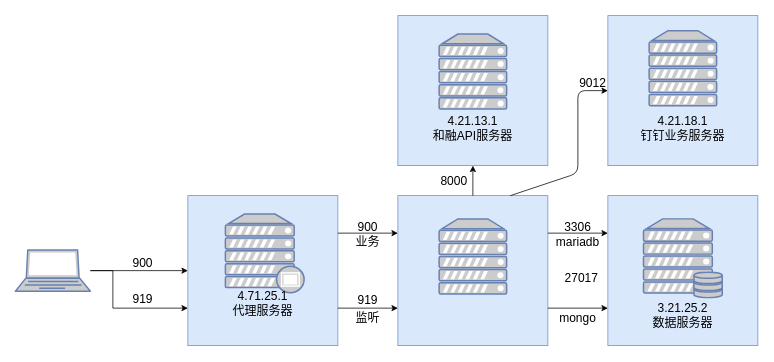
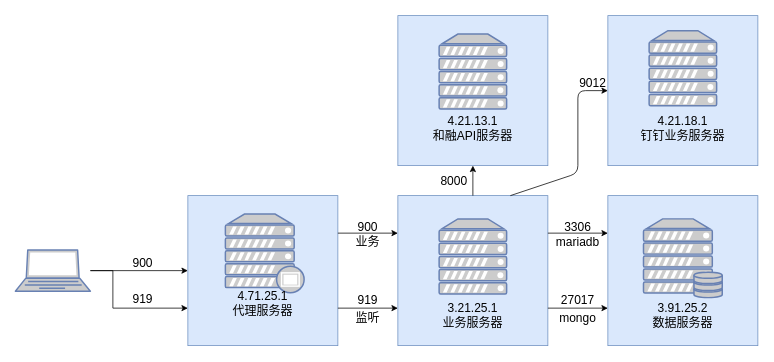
  <mxCell id="0" />
  <mxCell id="1" parent="0" />
  <mxCell id="2" value="" style="whiteSpace=wrap;html=1;aspect=fixed;fontSize=16;fillColor=#dae8fc;strokeColor=#6c8ebf;" parent="1" vertex="1"><mxGeometry x="810" y="20" width="200" height="200" as="geometry" /></mxCell>
  <mxCell id="3" value="" style="whiteSpace=wrap;html=1;aspect=fixed;fontSize=16;fillColor=#dae8fc;strokeColor=#6c8ebf;" parent="1" vertex="1"><mxGeometry x="810" y="260" width="200" height="200" as="geometry" /></mxCell>
  <mxCell id="4" value="" style="whiteSpace=wrap;html=1;aspect=fixed;fontSize=16;fillColor=#dae8fc;strokeColor=#6c8ebf;" parent="1" vertex="1"><mxGeometry x="530" y="260" width="200" height="200" as="geometry" /></mxCell>
  <mxCell id="5" value="" style="whiteSpace=wrap;html=1;aspect=fixed;fontSize=16;fillColor=#dae8fc;strokeColor=#6c8ebf;" parent="1" vertex="1"><mxGeometry x="250" y="260" width="200" height="200" as="geometry" /></mxCell>
  <mxCell id="6" value="" style="fontColor=#0066CC;verticalAlign=top;verticalLabelPosition=bottom;labelPosition=center;align=center;html=1;outlineConnect=0;fillColor=#CCCCCC;strokeColor=#6881B3;gradientColor=none;gradientDirection=north;strokeWidth=2;shape=mxgraph.networks.proxy_server;" parent="1" vertex="1"><mxGeometry x="300" y="284.5" width="105" height="105" as="geometry" /></mxCell>
  <mxCell id="7" value="4.71.25.1&lt;br&gt;代理服务器" style="text;html=1;strokeColor=none;fillColor=none;align=center;verticalAlign=middle;whiteSpace=wrap;rounded=0;fontSize=16;" parent="1" vertex="1"><mxGeometry x="262" y="392.5" width="176" height="20" as="geometry" /></mxCell>
  <mxCell id="8" value="" style="fontColor=#0066CC;verticalAlign=top;verticalLabelPosition=bottom;labelPosition=center;align=center;html=1;outlineConnect=0;fillColor=#CCCCCC;strokeColor=#6881B3;gradientColor=none;gradientDirection=north;strokeWidth=2;shape=mxgraph.networks.server_storage;" parent="1" vertex="1"><mxGeometry x="857.5" y="291" width="105" height="105" as="geometry" /></mxCell>
  <mxCell id="9" value="" style="fontColor=#0066CC;verticalAlign=top;verticalLabelPosition=bottom;labelPosition=center;align=center;html=1;outlineConnect=0;fillColor=#CCCCCC;strokeColor=#6881B3;gradientColor=none;gradientDirection=north;strokeWidth=2;shape=mxgraph.networks.server;" parent="1" vertex="1"><mxGeometry x="585" y="291" width="90" height="100" as="geometry" /></mxCell>
- <mxCell id="11" value="3.21.25.2&lt;br&gt;数据服务器" style="text;html=1;strokeColor=none;fillColor=none;align=center;verticalAlign=middle;whiteSpace=wrap;rounded=0;fontSize=16;" parent="1" vertex="1"><mxGeometry x="822" y="409" width="176" height="20" as="geometry" /></mxCell>
+ <mxCell id="10" value="3.21.25.1&lt;br&gt;业务服务器" style="text;html=1;strokeColor=none;fillColor=none;align=center;verticalAlign=middle;whiteSpace=wrap;rounded=0;fontSize=16;" parent="1" vertex="1"><mxGeometry x="542" y="409" width="176" height="20" as="geometry" /></mxCell>
+ <mxCell id="11" value="3.91.25.2&lt;br&gt;数据服务器" style="text;html=1;strokeColor=none;fillColor=none;align=center;verticalAlign=middle;whiteSpace=wrap;rounded=0;fontSize=16;" parent="1" vertex="1"><mxGeometry x="822" y="409" width="176" height="20" as="geometry" /></mxCell>
  <mxCell id="12" value="" style="endArrow=classic;html=1;fontSize=16;exitX=1;exitY=0.25;exitDx=0;exitDy=0;entryX=0;entryY=0.25;entryDx=0;entryDy=0;" parent="1" source="5" target="4" edge="1"><mxGeometry width="50" height="50" relative="1" as="geometry"><mxPoint x="440" y="360" as="sourcePoint" /><mxPoint x="490" y="310" as="targetPoint" /></mxGeometry></mxCell>
  <mxCell id="13" value="" style="endArrow=classic;html=1;fontSize=16;exitX=1;exitY=0.75;exitDx=0;exitDy=0;entryX=0;entryY=0.75;entryDx=0;entryDy=0;" parent="1" source="5" target="4" edge="1"><mxGeometry width="50" height="50" relative="1" as="geometry"><mxPoint x="463" y="340" as="sourcePoint" /><mxPoint x="535" y="338" as="targetPoint" /></mxGeometry></mxCell>
  <mxCell id="14" value="" style="whiteSpace=wrap;html=1;aspect=fixed;fontSize=16;fillColor=#dae8fc;strokeColor=#6c8ebf;" parent="1" vertex="1"><mxGeometry x="530" y="20" width="200" height="200" as="geometry" /></mxCell>
  <mxCell id="15" value="" style="fontColor=#0066CC;verticalAlign=top;verticalLabelPosition=bottom;labelPosition=center;align=center;html=1;outlineConnect=0;fillColor=#CCCCCC;strokeColor=#6881B3;gradientColor=none;gradientDirection=north;strokeWidth=2;shape=mxgraph.networks.server;" parent="1" vertex="1"><mxGeometry x="585" y="44.5" width="90" height="100" as="geometry" /></mxCell>
  <mxCell id="16" value="" style="endArrow=classic;html=1;fontSize=16;exitX=0.5;exitY=0;exitDx=0;exitDy=0;entryX=0.5;entryY=1;entryDx=0;entryDy=0;" parent="1" source="4" target="14" edge="1"><mxGeometry width="50" height="50" relative="1" as="geometry"><mxPoint x="610" y="210" as="sourcePoint" /><mxPoint x="560" y="260" as="targetPoint" /></mxGeometry></mxCell>
  <mxCell id="17" value="4.21.13.1&lt;br&gt;和融API服务器" style="text;html=1;strokeColor=none;fillColor=none;align=center;verticalAlign=middle;whiteSpace=wrap;rounded=0;fontSize=16;" parent="1" vertex="1"><mxGeometry x="542" y="160" width="176" height="20" as="geometry" /></mxCell>
  <mxCell id="18" value="" style="fontColor=#0066CC;verticalAlign=top;verticalLabelPosition=bottom;labelPosition=center;align=center;html=1;outlineConnect=0;fillColor=#CCCCCC;strokeColor=#6881B3;gradientColor=none;gradientDirection=north;strokeWidth=2;shape=mxgraph.networks.server;" parent="1" vertex="1"><mxGeometry x="865" y="40" width="90" height="100" as="geometry" /></mxCell>
  <mxCell id="19" value="4.21.18.1&lt;br&gt;钉钉业务服务器" style="text;html=1;strokeColor=none;fillColor=none;align=center;verticalAlign=middle;whiteSpace=wrap;rounded=0;fontSize=16;" parent="1" vertex="1"><mxGeometry x="822" y="160" width="176" height="20" as="geometry" /></mxCell>
  <mxCell id="20" value="" style="endArrow=classic;html=1;fontSize=16;entryX=0;entryY=0.5;entryDx=0;entryDy=0;exitX=0.75;exitY=0;exitDx=0;exitDy=0;" parent="1" source="4" target="2" edge="1"><mxGeometry width="50" height="50" relative="1" as="geometry"><mxPoint x="950" y="210" as="sourcePoint" /><mxPoint x="900" y="260" as="targetPoint" /><Array as="points"><mxPoint x="770" y="230" /><mxPoint x="770" y="120" /></Array></mxGeometry></mxCell>
  <mxCell id="21" value="8000" style="text;html=1;strokeColor=none;fillColor=none;align=center;verticalAlign=middle;whiteSpace=wrap;rounded=0;fontSize=16;" parent="1" vertex="1"><mxGeometry x="585" y="230" width="40" height="20" as="geometry" /></mxCell>
  <mxCell id="22" value="9012" style="text;html=1;strokeColor=none;fillColor=none;align=center;verticalAlign=middle;whiteSpace=wrap;rounded=0;fontSize=16;" parent="1" vertex="1"><mxGeometry x="770" y="100" width="40" height="20" as="geometry" /></mxCell>
  <mxCell id="23" value="" style="endArrow=classic;html=1;fontSize=16;exitX=1;exitY=0.25;exitDx=0;exitDy=0;entryX=0;entryY=0.25;entryDx=0;entryDy=0;" parent="1" source="4" target="3" edge="1"><mxGeometry width="50" height="50" relative="1" as="geometry"><mxPoint x="640" y="270" as="sourcePoint" /><mxPoint x="640" y="230" as="targetPoint" /></mxGeometry></mxCell>
  <mxCell id="24" value="" style="endArrow=classic;html=1;fontSize=16;exitX=1;exitY=0.75;exitDx=0;exitDy=0;entryX=0;entryY=0.75;entryDx=0;entryDy=0;" parent="1" source="4" target="3" edge="1"><mxGeometry width="50" height="50" relative="1" as="geometry"><mxPoint x="730" y="396" as="sourcePoint" /><mxPoint x="810" y="396" as="targetPoint" /></mxGeometry></mxCell>
  <mxCell id="25" value="3306" style="text;html=1;strokeColor=none;fillColor=none;align=center;verticalAlign=middle;whiteSpace=wrap;rounded=0;fontSize=16;" parent="1" vertex="1"><mxGeometry x="750" y="291" width="40" height="20" as="geometry" /></mxCell>
- <mxCell id="26" value="27017" style="text;html=1;strokeColor=none;fillColor=none;align=center;verticalAlign=middle;whiteSpace=wrap;rounded=0;fontSize=16;" parent="1" vertex="1"><mxGeometry x="755" y="359" width="40" height="20" as="geometry" /></mxCell>
+ <mxCell id="26" value="27017" style="text;html=1;strokeColor=none;fillColor=none;align=center;verticalAlign=middle;whiteSpace=wrap;rounded=0;fontSize=16;" parent="1" vertex="1"><mxGeometry x="750" y="389" width="40" height="20" as="geometry" /></mxCell>
  <mxCell id="27" value="mongo" style="text;html=1;strokeColor=none;fillColor=none;align=center;verticalAlign=middle;whiteSpace=wrap;rounded=0;fontSize=16;" parent="1" vertex="1"><mxGeometry x="750" y="413" width="40" height="20" as="geometry" /></mxCell>
  <mxCell id="28" value="mariadb" style="text;html=1;strokeColor=none;fillColor=none;align=center;verticalAlign=middle;whiteSpace=wrap;rounded=0;fontSize=16;" parent="1" vertex="1"><mxGeometry x="750" y="311" width="40" height="20" as="geometry" /></mxCell>
  <mxCell id="29" value="900" style="text;html=1;strokeColor=none;fillColor=none;align=center;verticalAlign=middle;whiteSpace=wrap;rounded=0;fontSize=16;" parent="1" vertex="1"><mxGeometry x="470" y="291" width="40" height="20" as="geometry" /></mxCell>
  <mxCell id="30" value="业务" style="text;html=1;strokeColor=none;fillColor=none;align=center;verticalAlign=middle;whiteSpace=wrap;rounded=0;fontSize=16;" parent="1" vertex="1"><mxGeometry x="470" y="311" width="40" height="20" as="geometry" /></mxCell>
  <mxCell id="31" value="919" style="text;html=1;strokeColor=none;fillColor=none;align=center;verticalAlign=middle;whiteSpace=wrap;rounded=0;fontSize=16;" parent="1" vertex="1"><mxGeometry x="470" y="389" width="40" height="20" as="geometry" /></mxCell>
  <mxCell id="32" value="监听" style="text;html=1;strokeColor=none;fillColor=none;align=center;verticalAlign=middle;whiteSpace=wrap;rounded=0;fontSize=16;" parent="1" vertex="1"><mxGeometry x="470" y="413" width="40" height="20" as="geometry" /></mxCell>
  <mxCell id="33" style="edgeStyle=orthogonalEdgeStyle;rounded=0;orthogonalLoop=1;jettySize=auto;html=1;entryX=0;entryY=0.5;entryDx=0;entryDy=0;fontSize=16;" parent="1" source="35" target="5" edge="1"><mxGeometry relative="1" as="geometry" /></mxCell>
  <mxCell id="34" style="edgeStyle=orthogonalEdgeStyle;rounded=0;orthogonalLoop=1;jettySize=auto;html=1;entryX=0;entryY=0.75;entryDx=0;entryDy=0;fontSize=16;" parent="1" source="35" target="5" edge="1"><mxGeometry relative="1" as="geometry"><Array as="points"><mxPoint x="150" y="360" /><mxPoint x="150" y="410" /></Array></mxGeometry></mxCell>
  <mxCell id="35" value="" style="fontColor=#0066CC;verticalAlign=top;verticalLabelPosition=bottom;labelPosition=center;align=center;html=1;outlineConnect=0;fillColor=#CCCCCC;strokeColor=#6881B3;gradientColor=none;gradientDirection=north;strokeWidth=2;shape=mxgraph.networks.laptop;" parent="1" vertex="1"><mxGeometry x="20" y="332.5" width="100" height="55" as="geometry" /></mxCell>
  <mxCell id="36" value="900" style="text;html=1;strokeColor=none;fillColor=none;align=center;verticalAlign=middle;whiteSpace=wrap;rounded=0;fontSize=16;" parent="1" vertex="1"><mxGeometry x="170" y="340" width="40" height="20" as="geometry" /></mxCell>
  <mxCell id="37" value="919" style="text;html=1;strokeColor=none;fillColor=none;align=center;verticalAlign=middle;whiteSpace=wrap;rounded=0;fontSize=16;" parent="1" vertex="1"><mxGeometry x="170" y="387.5" width="40" height="20" as="geometry" /></mxCell>
